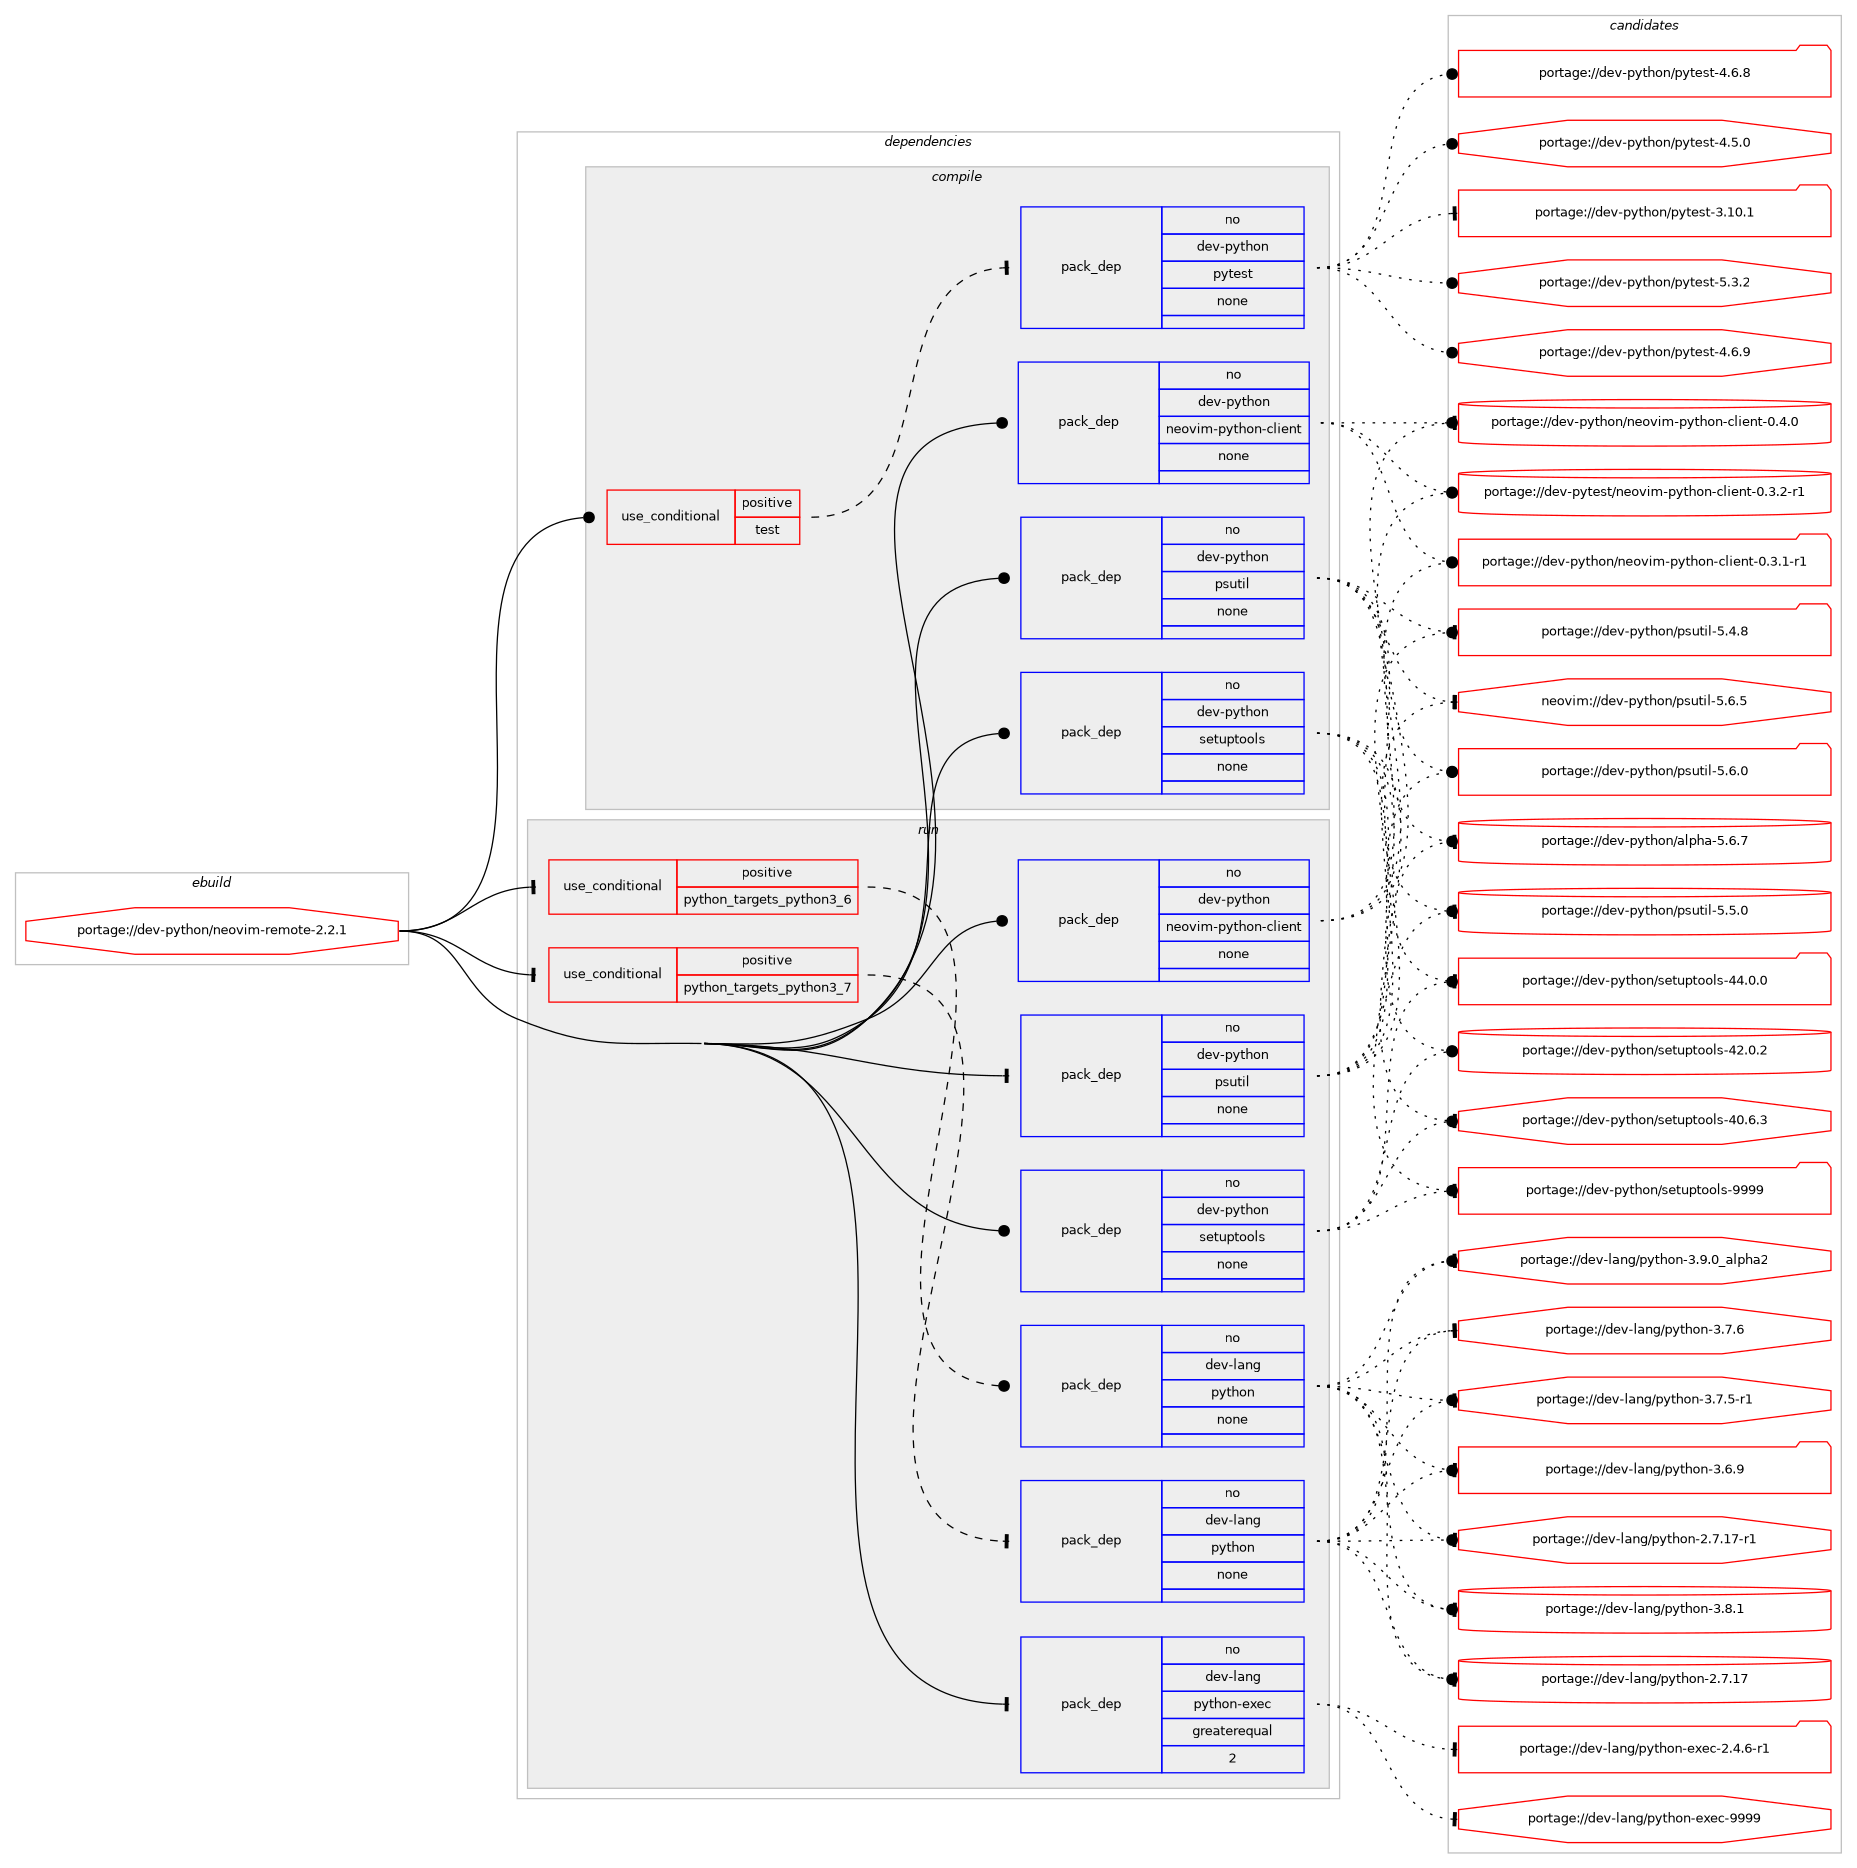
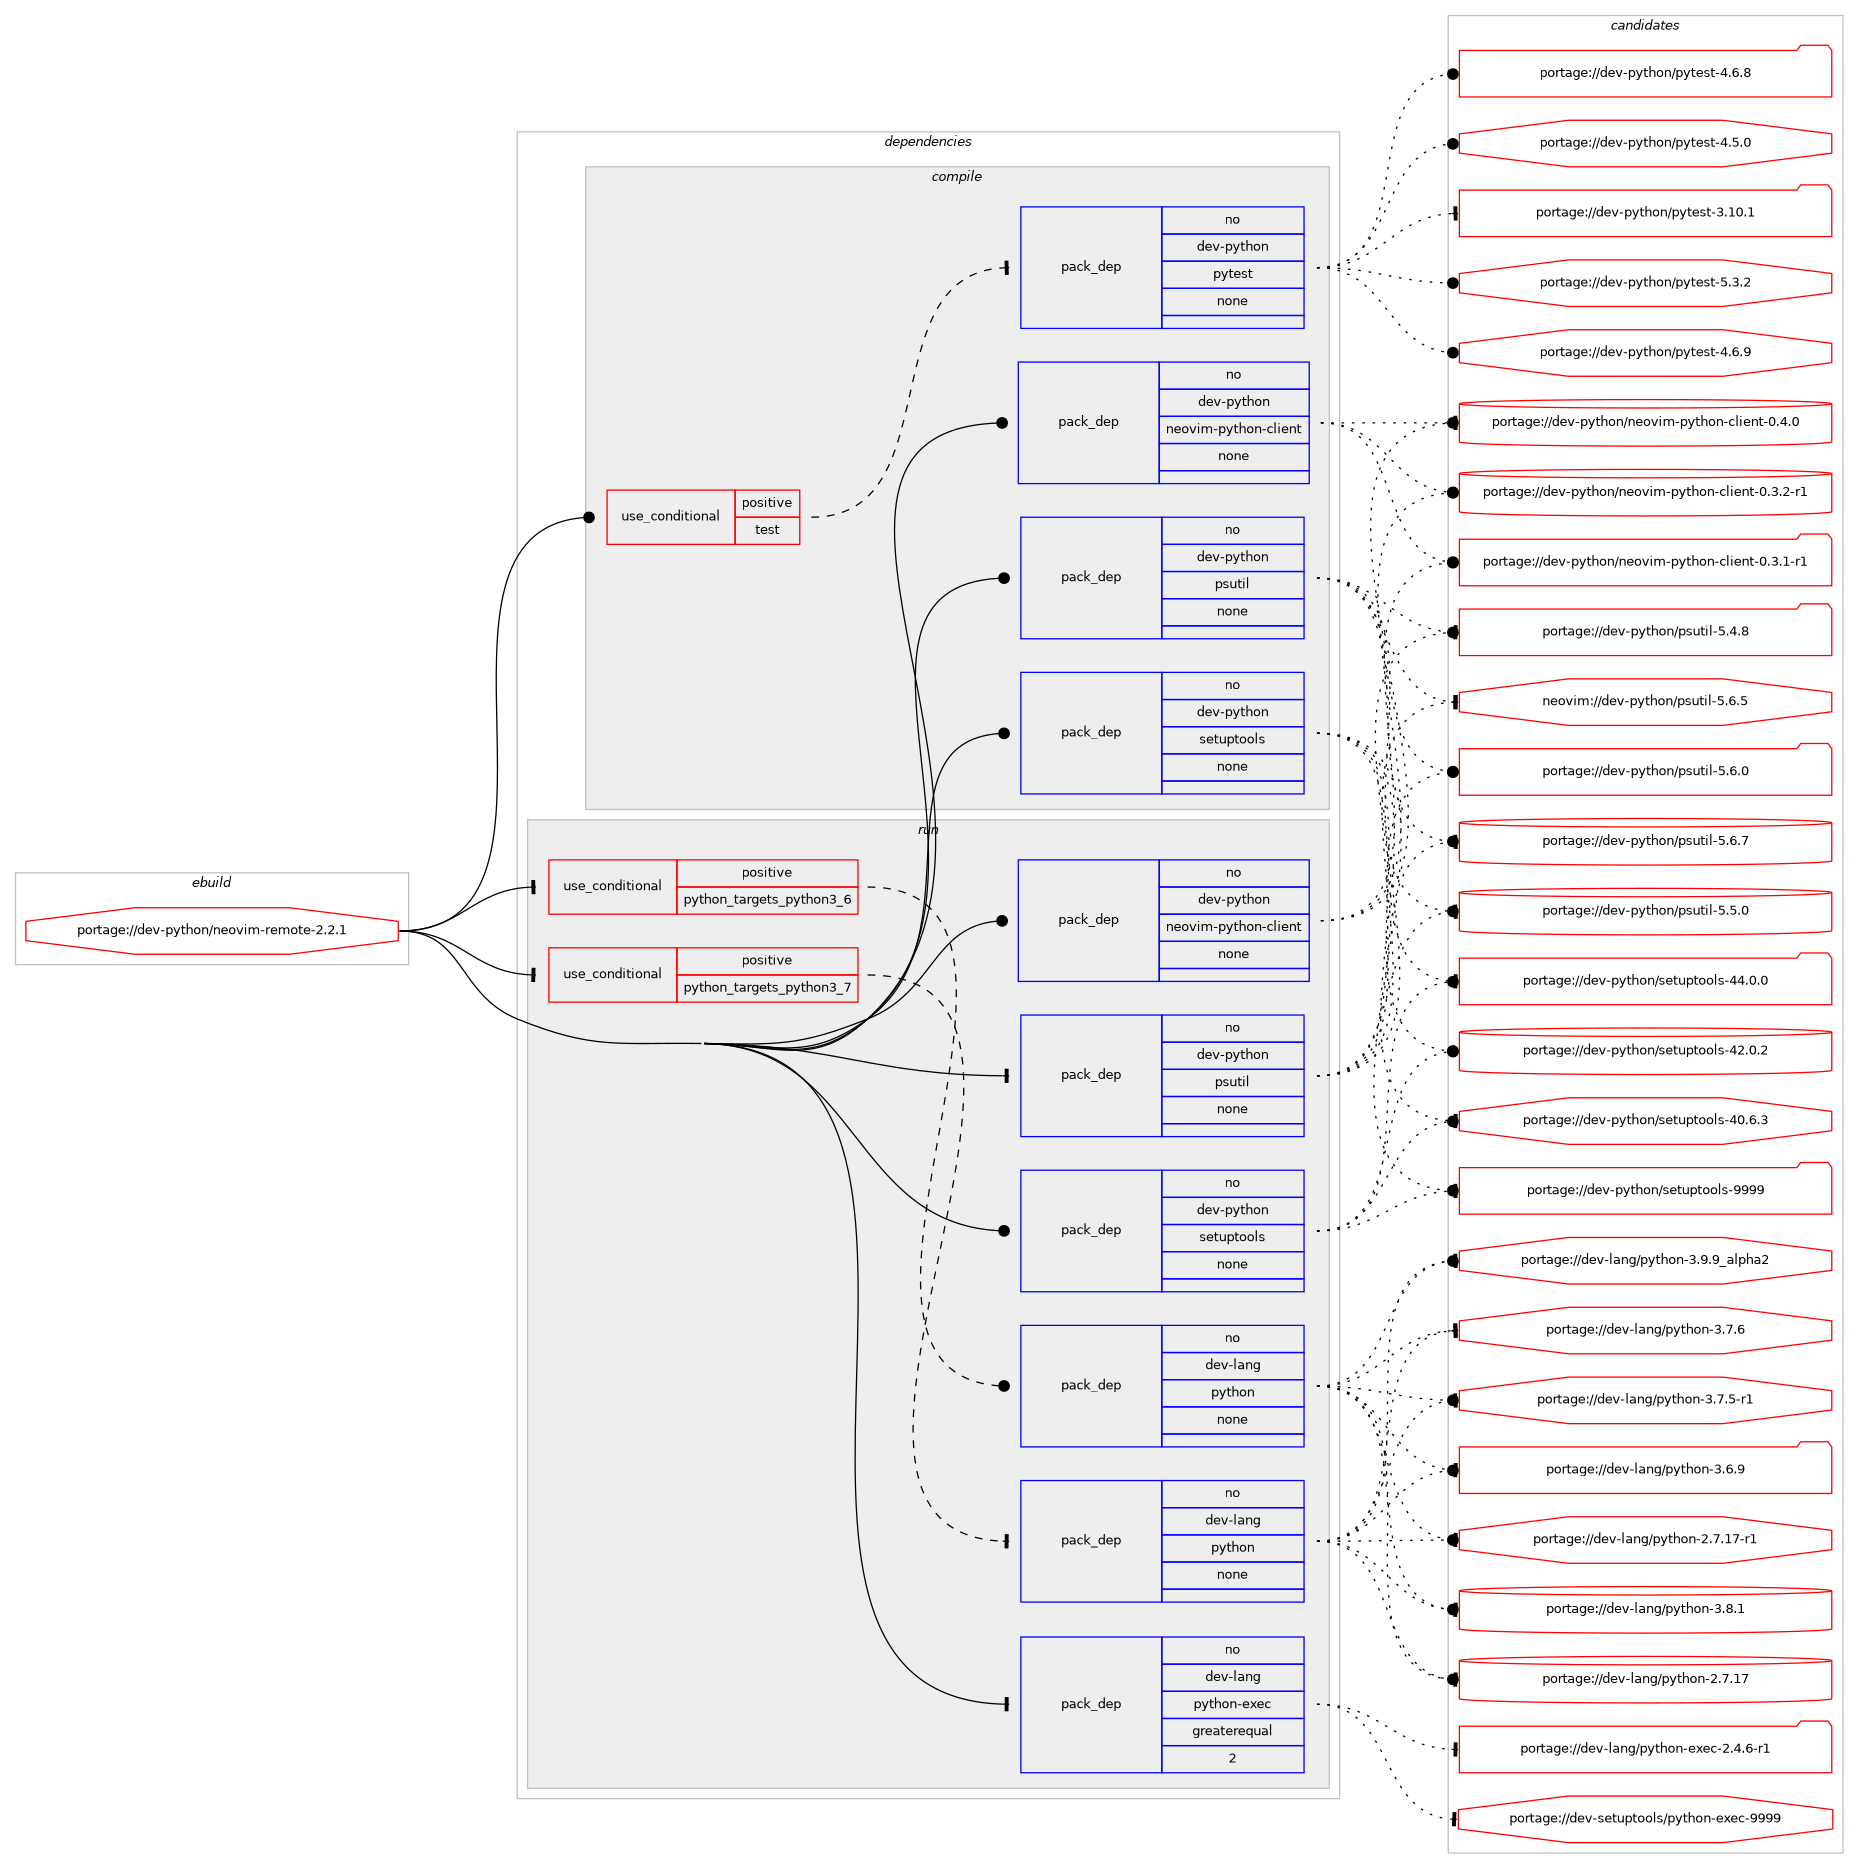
  digraph {
    compound=true
    concentrate=true
    fontname=Helvetica
    fontsize=10
    newrank=true
    rankdir=LR
    ranksep=1.5
    node [color=red fontname=Helvetica fontsize=10 shape=none]
    edge [arrowhead=dot headport=w style=dotted tailport=e weight=100]
    n1 [label="portage://dev-python/neovim-remote-2.2.1" shape=octagon width=4]
    n2 [color=blue label=<<TABLE BORDER="0" CELLBORDER="1" CELLSPACING="0" CELLPADDING="4" WIDTH="220"><TR><TD ROWSPAN="6" CELLPADDING="30">pack_dep</TD></TR><TR><TD WIDTH="110">no</TD></TR><TR><TD>dev-python</TD></TR><TR><TD>pytest</TD></TR><TR><TD>none</TD></TR><TR><TD></TD></TR></TABLE>>]
    n3 [label=<<TABLE BORDER="0" CELLBORDER="1" CELLSPACING="0" CELLPADDING="4"><TR><TD ROWSPAN="3" CELLPADDING="10">use_conditional</TD></TR><TR><TD>positive</TD></TR><TR><TD>test</TD></TR></TABLE>>]
    n4 [color=blue label=<<TABLE BORDER="0" CELLBORDER="1" CELLSPACING="0" CELLPADDING="4" WIDTH="220"><TR><TD ROWSPAN="6" CELLPADDING="30">pack_dep</TD></TR><TR><TD WIDTH="110">no</TD></TR><TR><TD>dev-python</TD></TR><TR><TD>neovim-python-client</TD></TR><TR><TD>none</TD></TR><TR><TD></TD></TR></TABLE>>]
    n5 [color=blue label=<<TABLE BORDER="0" CELLBORDER="1" CELLSPACING="0" CELLPADDING="4" WIDTH="220"><TR><TD ROWSPAN="6" CELLPADDING="30">pack_dep</TD></TR><TR><TD WIDTH="110">no</TD></TR><TR><TD>dev-python</TD></TR><TR><TD>psutil</TD></TR><TR><TD>none</TD></TR><TR><TD></TD></TR></TABLE>>]
    n6 [color=blue label=<<TABLE BORDER="0" CELLBORDER="1" CELLSPACING="0" CELLPADDING="4" WIDTH="220"><TR><TD ROWSPAN="6" CELLPADDING="30">pack_dep</TD></TR><TR><TD WIDTH="110">no</TD></TR><TR><TD>dev-python</TD></TR><TR><TD>setuptools</TD></TR><TR><TD>none</TD></TR><TR><TD></TD></TR></TABLE>>]
    n7 [color=blue label=<<TABLE BORDER="0" CELLBORDER="1" CELLSPACING="0" CELLPADDING="4" WIDTH="220"><TR><TD ROWSPAN="6" CELLPADDING="30">pack_dep</TD></TR><TR><TD WIDTH="110">no</TD></TR><TR><TD>dev-lang</TD></TR><TR><TD>python</TD></TR><TR><TD>none</TD></TR><TR><TD></TD></TR></TABLE>>]
    n8 [label=<<TABLE BORDER="0" CELLBORDER="1" CELLSPACING="0" CELLPADDING="4"><TR><TD ROWSPAN="3" CELLPADDING="10">use_conditional</TD></TR><TR><TD>positive</TD></TR><TR><TD>python_targets_python3_6</TD></TR></TABLE>>]
    n9 [color=blue label=<<TABLE BORDER="0" CELLBORDER="1" CELLSPACING="0" CELLPADDING="4" WIDTH="220"><TR><TD ROWSPAN="6" CELLPADDING="30">pack_dep</TD></TR><TR><TD WIDTH="110">no</TD></TR><TR><TD>dev-lang</TD></TR><TR><TD>python</TD></TR><TR><TD>none</TD></TR><TR><TD></TD></TR></TABLE>>]
    n10 [label=<<TABLE BORDER="0" CELLBORDER="1" CELLSPACING="0" CELLPADDING="4"><TR><TD ROWSPAN="3" CELLPADDING="10">use_conditional</TD></TR><TR><TD>positive</TD></TR><TR><TD>python_targets_python3_7</TD></TR></TABLE>>]
    n11 [color=blue label=<<TABLE BORDER="0" CELLBORDER="1" CELLSPACING="0" CELLPADDING="4" WIDTH="220"><TR><TD ROWSPAN="6" CELLPADDING="30">pack_dep</TD></TR><TR><TD WIDTH="110">no</TD></TR><TR><TD>dev-lang</TD></TR><TR><TD>python-exec</TD></TR><TR><TD>greaterequal</TD></TR><TR><TD>2</TD></TR></TABLE>>]
    n12 [color=blue label=<<TABLE BORDER="0" CELLBORDER="1" CELLSPACING="0" CELLPADDING="4" WIDTH="220"><TR><TD ROWSPAN="6" CELLPADDING="30">pack_dep</TD></TR><TR><TD WIDTH="110">no</TD></TR><TR><TD>dev-python</TD></TR><TR><TD>neovim-python-client</TD></TR><TR><TD>none</TD></TR><TR><TD></TD></TR></TABLE>>]
    n13 [color=blue label=<<TABLE BORDER="0" CELLBORDER="1" CELLSPACING="0" CELLPADDING="4" WIDTH="220"><TR><TD ROWSPAN="6" CELLPADDING="30">pack_dep</TD></TR><TR><TD WIDTH="110">no</TD></TR><TR><TD>dev-python</TD></TR><TR><TD>psutil</TD></TR><TR><TD>none</TD></TR><TR><TD></TD></TR></TABLE>>]
    n14 [color=blue label=<<TABLE BORDER="0" CELLBORDER="1" CELLSPACING="0" CELLPADDING="4" WIDTH="220"><TR><TD ROWSPAN="6" CELLPADDING="30">pack_dep</TD></TR><TR><TD WIDTH="110">no</TD></TR><TR><TD>dev-python</TD></TR><TR><TD>setuptools</TD></TR><TR><TD>none</TD></TR><TR><TD></TD></TR></TABLE>>]
    n15 [label="portage://dev-python/pytest-5.3.2" shape=octagon width=4]
    n16 [label="portage://dev-python/pytest-4.6.9" shape=octagon width=4]
    n17 [label="portage://dev-python/pytest-4.6.8" shape=folder width=4]
    n18 [label="portage://dev-python/pytest-4.5.0" shape=octagon width=4]
    n19 [label="portage://dev-python/pytest-3.10.1" shape=folder width=4]
    n20 [label="portage://dev-python/neovim-python-client-0.4.0" shape=cylinder width=4]
-   n21 [label="portage://dev-pytest/neovim-python-client-0.3.2-r1" shape=cylinder width=4]
+   n21 [label="portage://dev-python/neovim-python-client-0.3.2-r1" shape=cylinder width=4]
    n22 [label="portage://dev-python/neovim-python-client-0.3.1-r1" shape=folder width=4]
-   n23 [label="portage://dev-python/alpha-5.6.7" shape=cylinder width=4]
+   n23 [label="portage://dev-python/psutil-5.6.7" shape=cylinder width=4]
    n24 [label="neovim://dev-python/psutil-5.6.5" shape=octagon width=4]
    n25 [label="portage://dev-python/psutil-5.6.0" shape=folder width=4]
    n26 [label="portage://dev-python/psutil-5.5.0" shape=cylinder width=4]
    n27 [label="portage://dev-python/psutil-5.4.8" shape=folder width=4]
    n28 [label="portage://dev-python/setuptools-9999" shape=folder width=4]
    n29 [label="portage://dev-python/setuptools-44.0.0" shape=folder width=4]
    n30 [label="portage://dev-python/setuptools-42.0.2" shape=cylinder width=4]
    n31 [label="portage://dev-python/setuptools-40.6.3" shape=octagon width=4]
-   n32 [label="portage://dev-lang/python-3.9.0_alpha2" shape=octagon width=4]
+   n32 [label="portage://dev-lang/python-3.9.9_alpha2" shape=octagon width=4]
    n33 [label="portage://dev-lang/python-3.8.1" shape=cylinder width=4]
    n34 [label="portage://dev-lang/python-3.7.6" shape=octagon width=4]
    n35 [label="portage://dev-lang/python-3.7.5-r1" shape=octagon width=4]
    n36 [label="portage://dev-lang/python-3.6.9" shape=folder width=4]
    n37 [label="portage://dev-lang/python-2.7.17-r1" shape=octagon width=4]
    n38 [label="portage://dev-lang/python-2.7.17" shape=cylinder width=4]
-   n39 [label="portage://dev-lang/python-exec-9999" shape=octagon width=4]
+   n39 [label="portage://dev-setuptools/python-exec-9999" shape=octagon width=4]
    n40 [label="portage://dev-lang/python-exec-2.4.6-r1" shape=folder width=4]
    subgraph cluster_1 {
      color=gray
      label=<<i>ebuild</i>>
      rank=same
      n1
    }
    subgraph cluster_2 {
      color=gray
      label=<<i>dependencies</i>>
      subgraph cluster_3 {
        color=gray
        fillcolor="#eeeeee"
        label=<<i>compile</i>>
        style=filled
        subgraph sub_4 {
          color=gray
          fillcolor="#eeeeee"
          label=<<i>compile</i>>
          style=filled
          n3
          subgraph sub_5 {
            color=gray
            fillcolor="#eeeeee"
            label=<<i>compile</i>>
            style=filled
            n2
          }
        }
        subgraph sub_6 {
          color=gray
          fillcolor="#eeeeee"
          label=<<i>compile</i>>
          style=filled
          n4
        }
        subgraph sub_7 {
          color=gray
          fillcolor="#eeeeee"
          label=<<i>compile</i>>
          style=filled
          n5
        }
        subgraph sub_8 {
          color=gray
          fillcolor="#eeeeee"
          label=<<i>compile</i>>
          style=filled
          n6
        }
      }
      subgraph cluster_9 {
        color=gray
        fillcolor="#eeeeee"
        label=<<i>compile and run</i>>
        style=filled
      }
      subgraph cluster_10 {
        color=gray
        fillcolor="#eeeeee"
        label=<<i>run</i>>
        style=filled
        subgraph sub_11 {
          color=gray
          fillcolor="#eeeeee"
          label=<<i>run</i>>
          style=filled
          n8
          subgraph sub_12 {
            color=gray
            fillcolor="#eeeeee"
            label=<<i>run</i>>
            style=filled
            n7
          }
        }
        subgraph sub_13 {
          color=gray
          fillcolor="#eeeeee"
          label=<<i>run</i>>
          style=filled
          n10
          subgraph sub_14 {
            color=gray
            fillcolor="#eeeeee"
            label=<<i>run</i>>
            style=filled
            n9
          }
        }
        subgraph sub_15 {
          color=gray
          fillcolor="#eeeeee"
          label=<<i>run</i>>
          style=filled
          n11
        }
        subgraph sub_16 {
          color=gray
          fillcolor="#eeeeee"
          label=<<i>run</i>>
          style=filled
          n12
        }
        subgraph sub_17 {
          color=gray
          fillcolor="#eeeeee"
          label=<<i>run</i>>
          style=filled
          n13
        }
        subgraph sub_18 {
          color=gray
          fillcolor="#eeeeee"
          label=<<i>run</i>>
          style=filled
          n14
        }
      }
    }
    subgraph cluster_19 {
      color=gray
      label=<<i>candidates</i>>
      rank=same
      subgraph sub_20 {
        color=black
        label=<<i>candidates</i>>
        nodesep=1
        rank=same
        n15
        n16
        n17
        n18
        n19
      }
      subgraph sub_21 {
        color=black
        label=<<i>candidates</i>>
        nodesep=1
        rank=same
        n20
        n21
        n22
      }
      subgraph sub_22 {
        color=black
        label=<<i>candidates</i>>
        nodesep=1
        rank=same
        n23
        n24
        n25
        n26
        n27
      }
      subgraph sub_23 {
        color=black
        label=<<i>candidates</i>>
        nodesep=1
        rank=same
        n28
        n29
        n30
        n31
      }
      subgraph sub_24 {
        color=black
        label=<<i>candidates</i>>
        nodesep=1
        rank=same
        n32
        n33
        n34
        n35
        n36
        n37
        n38
      }
      subgraph sub_25 {
        color=black
        label=<<i>candidates</i>>
        nodesep=1
        rank=same
        n32
        n33
        n34
        n35
        n36
        n37
        n38
      }
      subgraph sub_26 {
        color=black
        label=<<i>candidates</i>>
        nodesep=1
        rank=same
        n39
        n40
      }
      subgraph sub_27 {
        color=black
        label=<<i>candidates</i>>
        nodesep=1
        rank=same
        n20
        n21
        n22
      }
      subgraph sub_28 {
        color=black
        label=<<i>candidates</i>>
        nodesep=1
        rank=same
        n23
        n24
        n25
        n26
        n27
      }
      subgraph sub_29 {
        color=black
        label=<<i>candidates</i>>
        nodesep=1
        rank=same
        n28
        n29
        n30
        n31
      }
    }
    n1 -> n3 [style=solid weight=20]
    n1 -> n4 [style=solid weight=20]
    n1 -> n5 [style=solid weight=20]
    n1 -> n6 [style=solid weight=20]
    n1 -> n8 [arrowhead=tee style=solid weight=20]
    n1 -> n10 [arrowhead=tee style=solid weight=20]
    n1 -> n11 [arrowhead=tee style=solid weight=20]
    n1 -> n12 [style=solid weight=20]
    n1 -> n13 [arrowhead=tee style=solid weight=20]
    n1 -> n14 [style=solid weight=20]
    n2 -> n15
    n2 -> n16
    n2 -> n17
    n2 -> n18
    n2 -> n19 [arrowhead=tee]
    n3 -> n2 [arrowhead=tee style=dashed weight=20]
    n4 -> n20
    n4 -> n21
    n4 -> n22
    n5 -> n23
    n5 -> n24 [arrowhead=tee]
    n5 -> n25
    n5 -> n26
    n5 -> n27 [arrowhead=tee]
    n6 -> n28
    n6 -> n29 [arrowhead=tee]
    n6 -> n30
    n6 -> n31 [arrowhead=tee]
    n7 -> n32
    n7 -> n33
    n7 -> n34 [arrowhead=tee]
    n7 -> n35
    n7 -> n36 [arrowhead=tee]
    n7 -> n37 [arrowhead=tee]
    n7 -> n38
    n8 -> n7 [style=dashed weight=20]
    n9 -> n32 [arrowhead=tee]
    n9 -> n33 [arrowhead=tee]
    n9 -> n34 [arrowhead=tee]
    n9 -> n35 [arrowhead=tee]
    n9 -> n36
    n9 -> n37
    n9 -> n38 [arrowhead=tee]
    n10 -> n9 [arrowhead=tee style=dashed weight=20]
    n11 -> n39 [arrowhead=tee]
    n11 -> n40 [arrowhead=tee]
    n12 -> n20 [arrowhead=tee]
    n12 -> n21
    n12 -> n22
    n13 -> n23 [arrowhead=tee]
    n13 -> n24 [arrowhead=tee]
    n13 -> n25
    n13 -> n26 [arrowhead=tee]
    n13 -> n27
    n14 -> n28 [arrowhead=tee]
    n14 -> n29
    n14 -> n30
    n14 -> n31
  }
